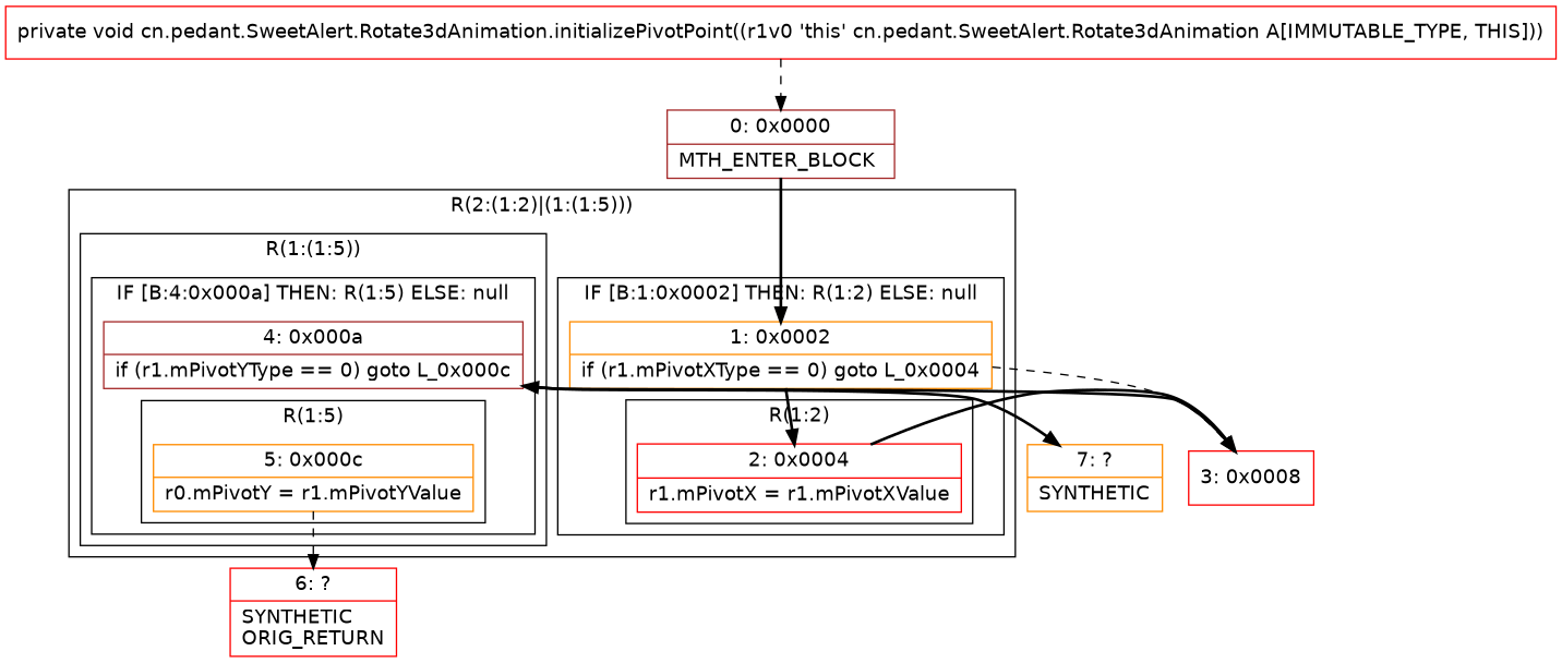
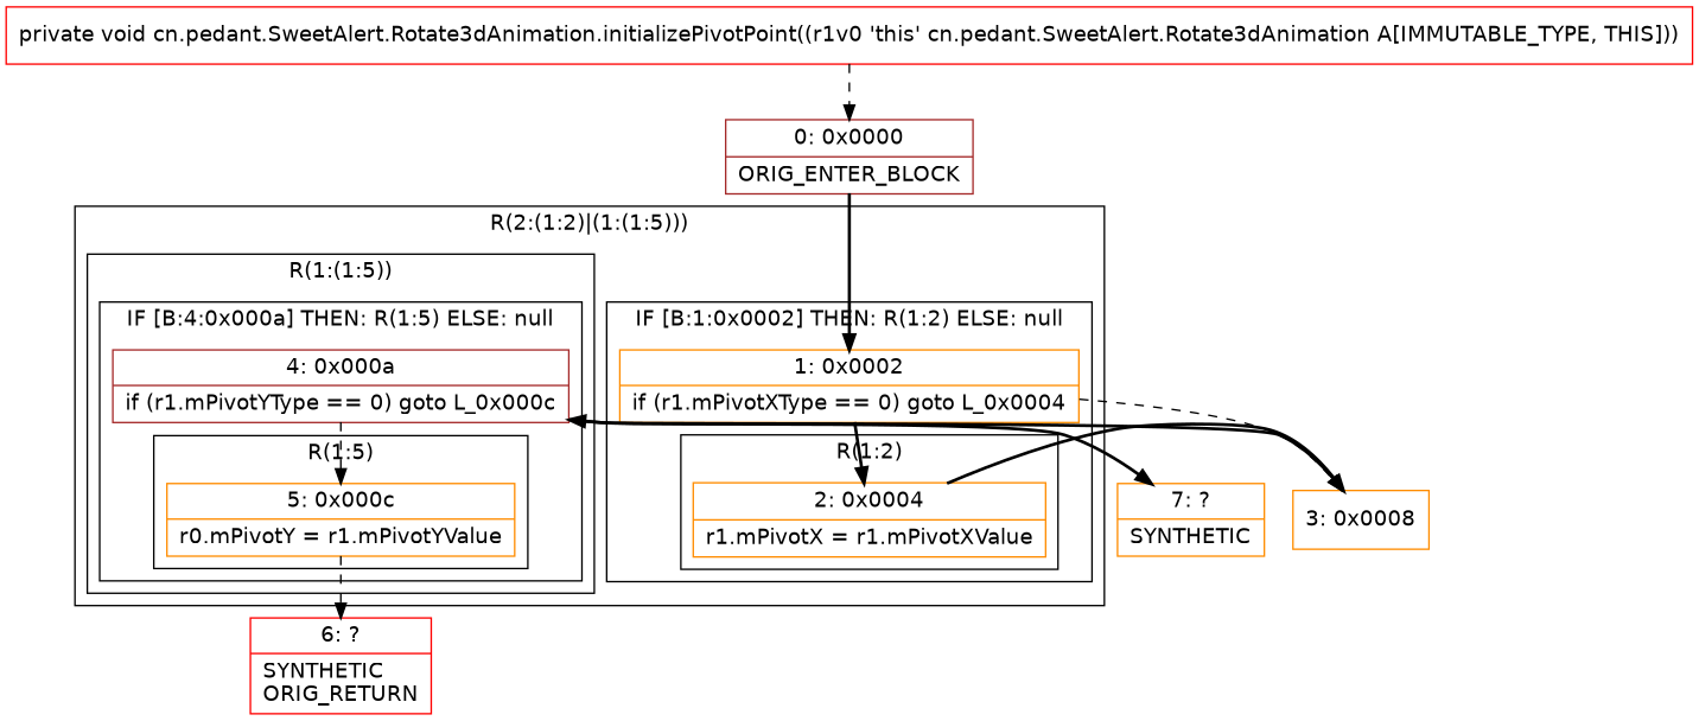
  digraph {
    fontname="DejaVu Sans"
    node [color=darkorange fontname="DejaVu Sans" shape=record]
    edge [fontname="DejaVu Sans" style=bold]
-   n1 [color=red label="{2\:\ 0x0004|r1.mPivotX = r1.mPivotXValue\l}"]
+   n1 [label="{2\:\ 0x0004|r1.mPivotX = r1.mPivotXValue\l}"]
    n2 [label="{1\:\ 0x0002|if (r1.mPivotXType == 0) goto L_0x0004\l}"]
    n3 [label="{5\:\ 0x000c|r0.mPivotY = r1.mPivotYValue\l}"]
    n4 [color=brown label="{4\:\ 0x000a|if (r1.mPivotYType == 0) goto L_0x000c\l}"]
-   n5 [color=red label="{3\:\ 0x0008}"]
+   n5 [label="{3\:\ 0x0008}"]
    n6 [color=red label="{6\:\ ?|SYNTHETIC\lORIG_RETURN\l}"]
    n7 [label="{7\:\ ?|SYNTHETIC\l}"]
-   n8 [color=brown label="{0\:\ 0x0000|MTH_ENTER_BLOCK\l}"]
+   n8 [color=brown label="{0\:\ 0x0000|ORIG_ENTER_BLOCK\l}"]
    n9 [color=red label="{private void cn.pedant.SweetAlert.Rotate3dAnimation.initializePivotPoint((r1v0 'this' cn.pedant.SweetAlert.Rotate3dAnimation A[IMMUTABLE_TYPE, THIS])) }"]
    subgraph cluster_1 {
      label="R(2:(1:2)|(1:(1:5)))"
      subgraph cluster_2 {
        label="IF [B:1:0x0002] THEN: R(1:2) ELSE: null"
        n2
        subgraph cluster_3 {
          label="R(1:2)"
          n1
        }
      }
      subgraph cluster_4 {
        label="R(1:(1:5))"
        subgraph cluster_5 {
          label="IF [B:4:0x000a] THEN: R(1:5) ELSE: null"
          n4
          subgraph cluster_6 {
            label="R(1:5)"
            n3
          }
        }
      }
    }
    n1 -> n5
    n2 -> n1
    n2 -> n5 [style=dashed]
    n3 -> n6 [style=dashed]
+   n4 -> n3 [style=dashed]
    n4 -> n7
    n5 -> n4
    n8 -> n2
    n9 -> n8 [style=dashed]
  }
